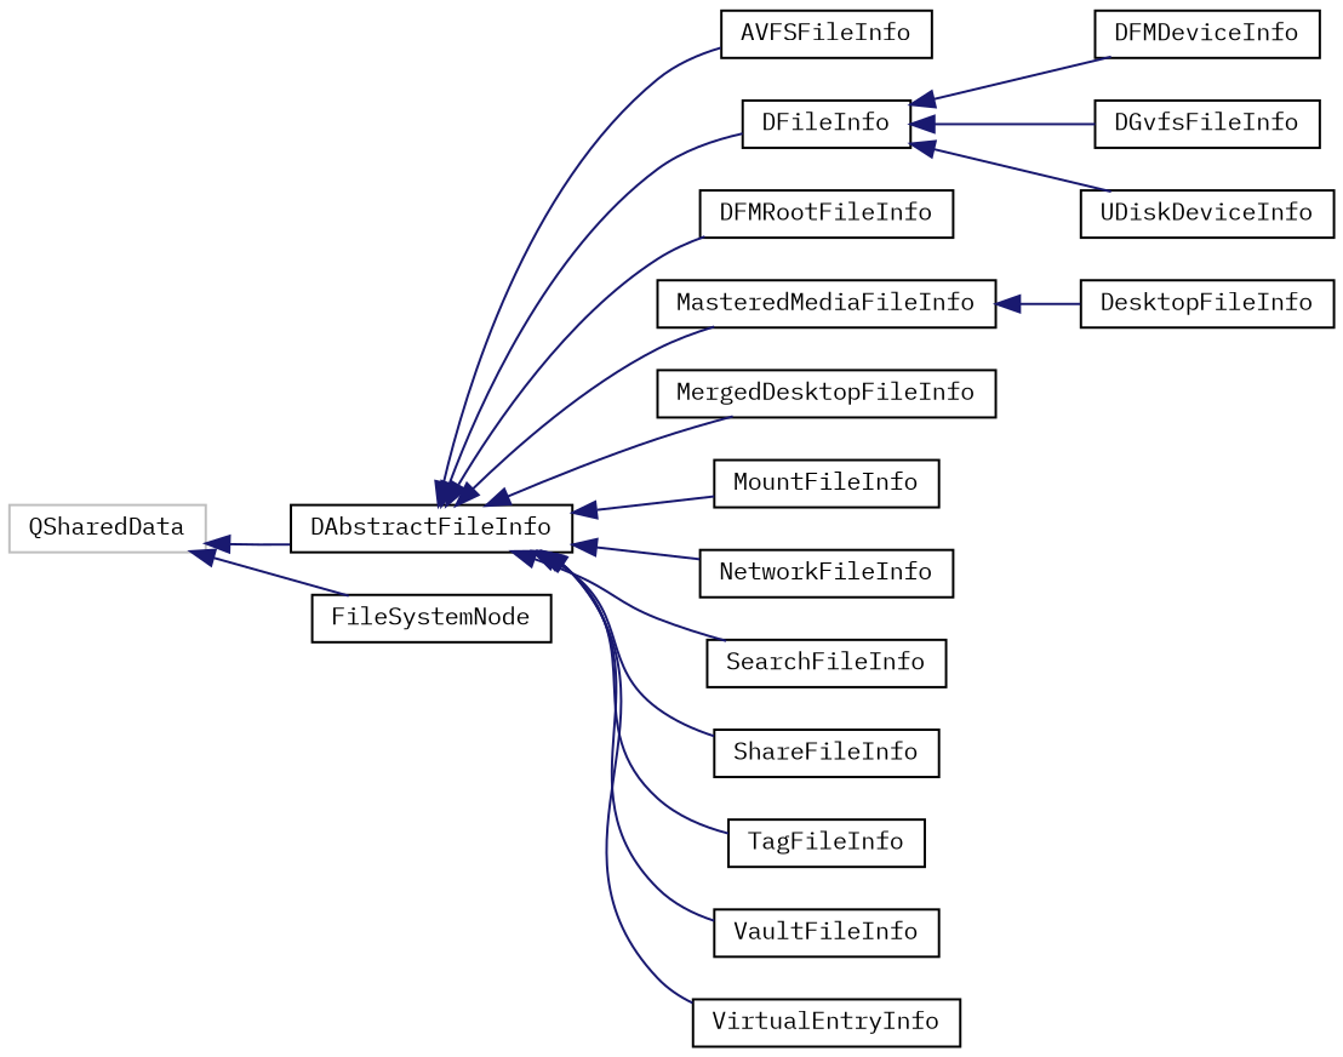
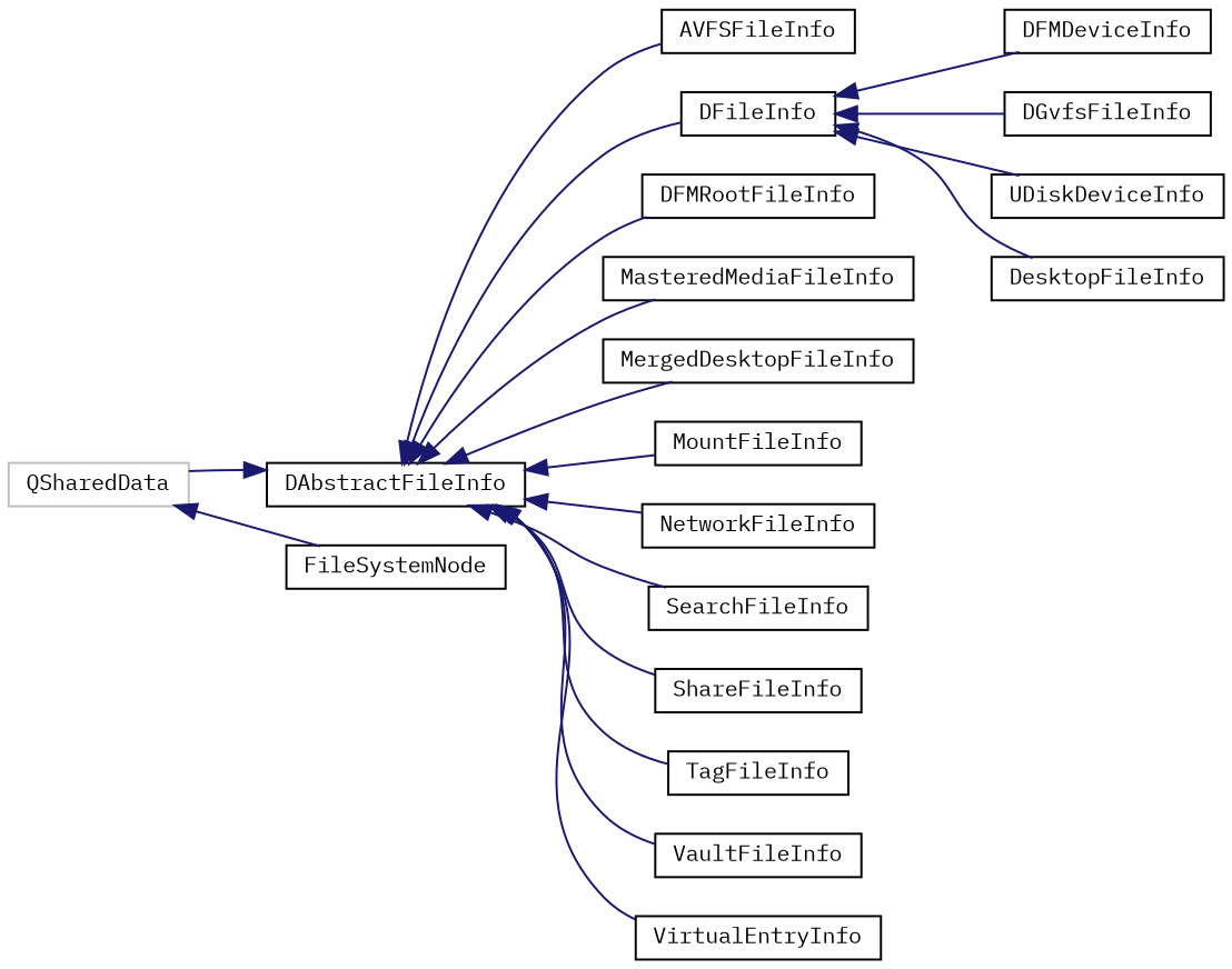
  digraph {
    fontname="IBM Plex Mono"
    rankdir=LR
    node [color=black fillcolor=white fontname="IBM Plex Mono" fontsize=10 shape=record style=filled]
    edge [color=midnightblue dir=back fontname="IBM Plex Mono" fontsize=10 labelfontname=Helvetica labelfontsize=10 style=solid]
    n1 [color=grey75 height=0.2 label=QSharedData width=0.4]
    n2 [height=0.2 label=DAbstractFileInfo width=0.4]
    n3 [height=0.2 label=FileSystemNode width=0.4]
    n4 [height=0.2 label=AVFSFileInfo width=0.4]
    n5 [height=0.2 label=DFileInfo width=0.4]
    n6 [height=0.2 label=DFMRootFileInfo width=0.4]
    n7 [height=0.2 label=MasteredMediaFileInfo width=0.4]
    n8 [height=0.2 label=MergedDesktopFileInfo width=0.4]
    n9 [height=0.2 label=MountFileInfo width=0.4]
    n10 [height=0.2 label=NetworkFileInfo width=0.4]
    n11 [height=0.2 label=SearchFileInfo width=0.4]
    n12 [height=0.2 label=ShareFileInfo width=0.4]
    n13 [height=0.2 label=TagFileInfo width=0.4]
    n14 [height=0.2 label=VaultFileInfo width=0.4]
    n15 [height=0.2 label=VirtualEntryInfo width=0.4]
    n16 [height=0.2 label=DesktopFileInfo width=0.4]
    n17 [height=0.2 label=DFMDeviceInfo width=0.4]
    n18 [height=0.2 label=DGvfsFileInfo width=0.4]
    n19 [height=0.2 label=UDiskDeviceInfo width=0.4]
-   n1 -> n2
+   n2 -> n1
    n1 -> n3
    n2 -> n4
    n2 -> n5
    n2 -> n6
    n2 -> n7
    n2 -> n8
    n2 -> n9
    n2 -> n10
    n2 -> n11
    n2 -> n12
    n2 -> n13
    n2 -> n14
    n2 -> n15
-   n7 -> n16
+   n5 -> n16
    n5 -> n17
    n5 -> n18
    n5 -> n19
  }
